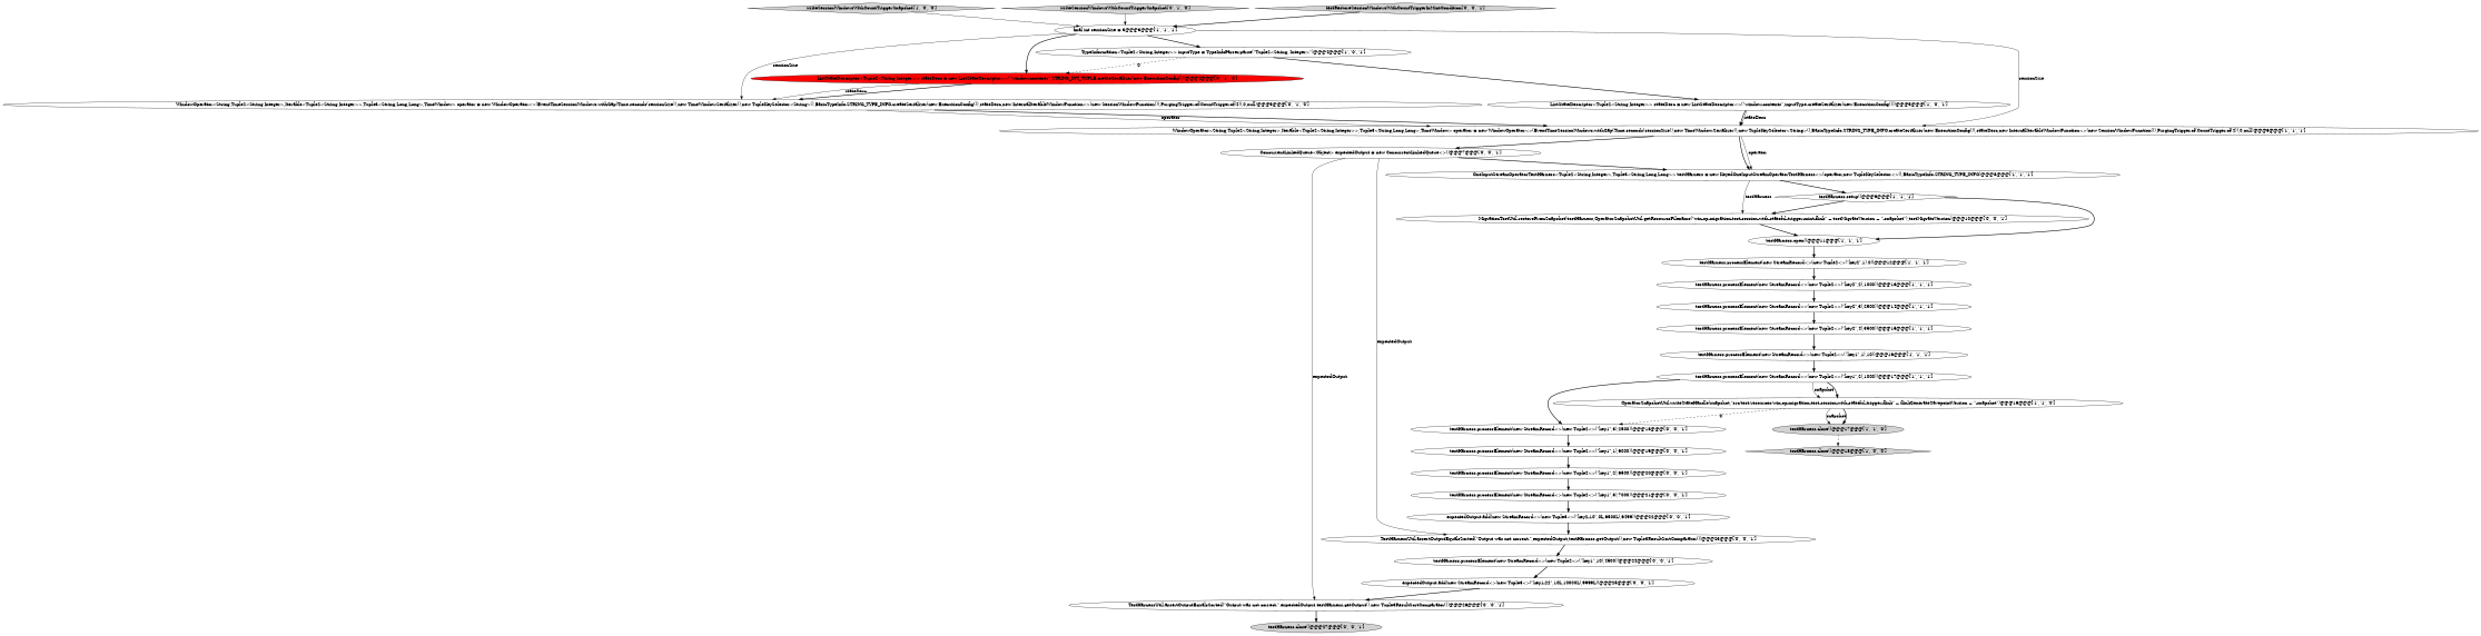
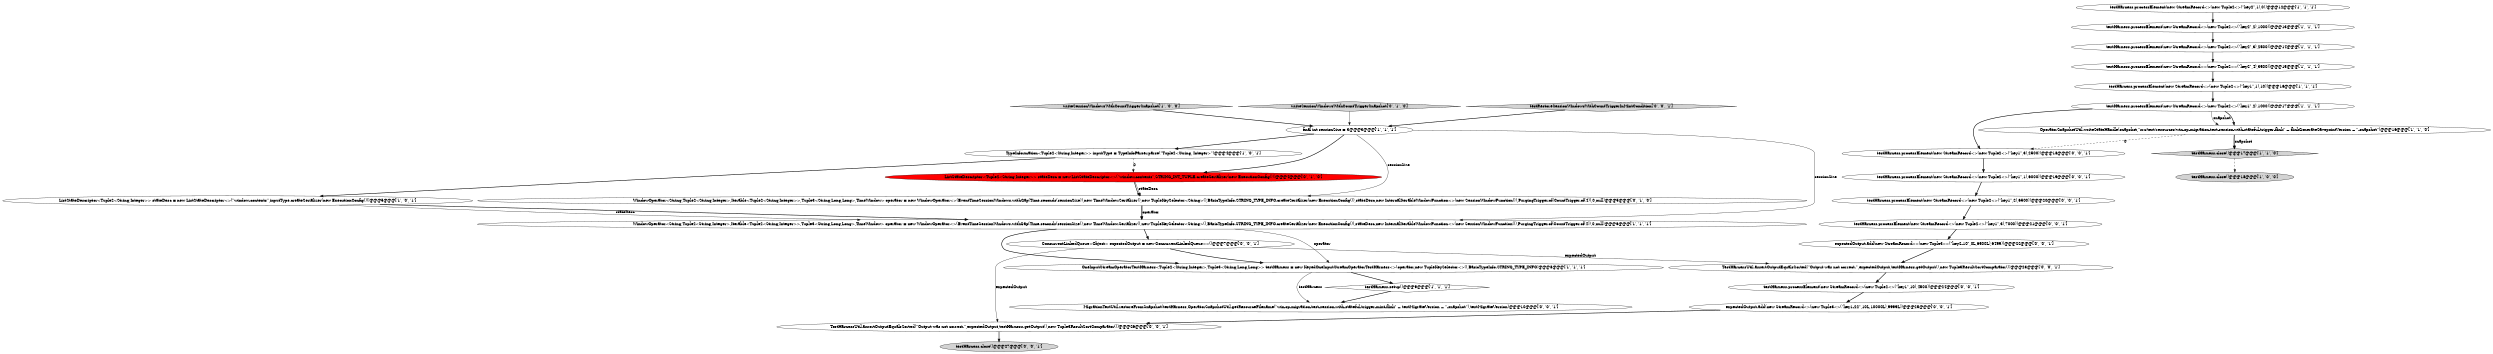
  digraph {
    node [fillcolor=white shape=ellipse style=filled]
    edge [style=bold]
    n1 [label="testHarness.processElement(new StreamRecord<>(new Tuple2<>(\"key1\",1),6000))@@@19@@@['0', '0', '1']"]
    n2 [label="testHarness.processElement(new StreamRecord<>(new Tuple2<>(\"key1\",2),6500))@@@20@@@['0', '0', '1']"]
    n3 [label="testHarness.processElement(new StreamRecord<>(new Tuple2<>(\"key1\",3),7000))@@@21@@@['0', '0', '1']"]
    n4 [fillcolor=lightgray label="testHarness.close()@@@27@@@['0', '0', '1']"]
    n5 [label="expectedOutput.add(new StreamRecord<>(new Tuple3<>(\"key2-10\",0L,6500L),6499))@@@22@@@['0', '0', '1']"]
    n6 [fillcolor=red label="ListStateDescriptor<Tuple2<String,Integer>> stateDesc = new ListStateDescriptor<>(\"window-contents\",STRING_INT_TUPLE.createSerializer(new ExecutionConfig()))@@@4@@@['0', '1', '0']"]
    n7 [label="WindowOperator<String,Tuple2<String,Integer>,Iterable<Tuple2<String,Integer>>,Tuple3<String,Long,Long>,TimeWindow> operator = new WindowOperator<>(EventTimeSessionWindows.withGap(Time.seconds(sessionSize)),new TimeWindow.Serializer(),new TupleKeySelector<String>(),BasicTypeInfo.STRING_TYPE_INFO.createSerializer(new ExecutionConfig()),stateDesc,new InternalIterableWindowFunction<>(new SessionWindowFunction()),PurgingTrigger.of(CountTrigger.of(4)),0,null)@@@5@@@['0', '1', '0']"]
    n8 [label="WindowOperator<String,Tuple2<String,Integer>,Iterable<Tuple2<String,Integer>>,Tuple3<String,Long,Long>,TimeWindow> operator = new WindowOperator<>(EventTimeSessionWindows.withGap(Time.seconds(sessionSize)),new TimeWindow.Serializer(),new TupleKeySelector<String>(),BasicTypeInfo.STRING_TYPE_INFO.createSerializer(new ExecutionConfig()),stateDesc,new InternalIterableWindowFunction<>(new SessionWindowFunction()),PurgingTrigger.of(CountTrigger.of(4)),0,null)@@@6@@@['1', '1', '1']"]
    n9 [label="OneInputStreamOperatorTestHarness<Tuple2<String,Integer>,Tuple3<String,Long,Long>> testHarness = new KeyedOneInputStreamOperatorTestHarness<>(operator,new TupleKeySelector<>(),BasicTypeInfo.STRING_TYPE_INFO)@@@8@@@['1', '1', '1']"]
    n10 [label="ConcurrentLinkedQueue<Object> expectedOutput = new ConcurrentLinkedQueue<>()@@@7@@@['0', '0', '1']"]
    n11 [label="TestHarnessUtil.assertOutputEqualsSorted(\"Output was not correct.\",expectedOutput,testHarness.getOutput(),new Tuple3ResultSortComparator())@@@23@@@['0', '0', '1']"]
    n12 [label="testHarness.processElement(new StreamRecord<>(new Tuple2<>(\"key2\",3),2500))@@@14@@@['1', '1', '1']"]
    n13 [label="testHarness.processElement(new StreamRecord<>(new Tuple2<>(\"key2\",4),3500))@@@15@@@['1', '1', '1']"]
    n14 [label="testHarness.processElement(new StreamRecord<>(new Tuple2<>(\"key1\",1),10))@@@16@@@['1', '1', '1']"]
-   n15 [fillcolor=lightgray label="testHarness.close()@@@17@@@['1', '1', '0']"]
-   n16 [fillcolor=lightgray label="testHarness.close()@@@18@@@['1', '0', '0']" shape=diamond]
+   n15 [fillcolor=lightgray label="testHarness.close()@@@17@@@['1', '1', '0']" shape=diamond]
+   n16 [fillcolor=lightgray label="testHarness.close()@@@18@@@['1', '0', '0']"]
    n17 [label="testHarness.processElement(new StreamRecord<>(new Tuple2<>(\"key1\",2),1000))@@@17@@@['1', '1', '1']"]
    n18 [label="testHarness.processElement(new StreamRecord<>(new Tuple2<>(\"key1\",3),2500))@@@18@@@['0', '0', '1']"]
    n19 [label="OperatorSnapshotUtil.writeStateHandle(snapshot,\"src/test/resources/win-op-migration-test-session-with-stateful-trigger-flink\" + flinkGenerateSavepointVersion + \"-snapshot\")@@@16@@@['1', '1', '0']"]
    n20 [label="MigrationTestUtil.restoreFromSnapshot(testHarness,OperatorSnapshotUtil.getResourceFilename(\"win-op-migration-test-session-with-stateful-trigger-mint-flink\" + testMigrateVersion + \"-snapshot\"),testMigrateVersion)@@@10@@@['0', '0', '1']"]
    n21 [label="testHarness.setup()@@@9@@@['1', '1', '1']" shape=diamond]
    n22 [label="TestHarnessUtil.assertOutputEqualsSorted(\"Output was not correct.\",expectedOutput,testHarness.getOutput(),new Tuple3ResultSortComparator())@@@26@@@['0', '0', '1']"]
    n23 [fillcolor=lightgray label="writeSessionWindowsWithCountTriggerSnapshot['1', '0', '0']" shape=diamond]
    n24 [label="final int sessionSize = 3@@@3@@@['1', '1', '1']"]
    n25 [label="TypeInformation<Tuple2<String,Integer>> inputType = TypeInfoParser.parse(\"Tuple2<String, Integer>\")@@@4@@@['1', '0', '1']"]
    n26 [label="ListStateDescriptor<Tuple2<String,Integer>> stateDesc = new ListStateDescriptor<>(\"window-contents\",inputType.createSerializer(new ExecutionConfig()))@@@5@@@['1', '0', '1']"]
    n27 [label="testHarness.processElement(new StreamRecord<>(new Tuple2<>(\"key1\",10),4500))@@@24@@@['0', '0', '1']"]
    n28 [label="testHarness.processElement(new StreamRecord<>(new Tuple2<>(\"key2\",2),1000))@@@13@@@['1', '1', '1']"]
-   n29 [label="testHarness.open()@@@11@@@['1', '1', '1']"]
    n30 [label="testHarness.processElement(new StreamRecord<>(new Tuple2<>(\"key2\",1),0))@@@12@@@['1', '1', '1']"]
    n31 [fillcolor=lightgray label="writeSessionWindowsWithCountTriggerSnapshot['0', '1', '0']" shape=diamond]
    n32 [label="expectedOutput.add(new StreamRecord<>(new Tuple3<>(\"key1-22\",10L,10000L),9999L))@@@25@@@['0', '0', '1']"]
    n33 [fillcolor=lightgray label="testRestoreSessionWindowsWithCountTriggerInMintCondition['0', '0', '1']" shape=diamond]
    n1 -> n2
    n2 -> n3
    n3 -> n5
    n5 -> n11
    n6 -> n7
    n6 -> n7 [label=stateDesc style=solid]
    n7 -> n8
    n7 -> n8 [label=operator style=solid]
    n8 -> n9 [label=operator style=solid]
    n8 -> n9
    n8 -> n10
    n9 -> n20 [label=testHarness style=solid]
    n9 -> n21
    n10 -> n9
    n10 -> n11 [label=expectedOutput style=solid]
    n10 -> n22 [label=expectedOutput style=solid]
    n11 -> n27
    n12 -> n13
    n13 -> n14
    n14 -> n17
    n15 -> n16 [style=dashed]
    n17 -> n18
    n17 -> n19 [label=snapshot style=solid]
    n17 -> n19
    n18 -> n1
    n19 -> n15 [label=snapshot style=solid]
    n19 -> n15
    n19 -> n18 [label=0 style=dashed]
-   n20 -> n29
    n21 -> n20
-   n21 -> n29
    n22 -> n4
-   n23 -> n24 [style=solid]
+   n23 -> n24
    n24 -> n6
    n24 -> n7 [label=sessionSize style=solid]
    n24 -> n8 [label=sessionSize style=solid]
    n24 -> n25
    n25 -> n6 [label=0 style=dashed]
    n25 -> n26
    n26 -> n8
    n26 -> n8 [label=stateDesc style=solid]
    n27 -> n32
    n28 -> n12
-   n29 -> n30
    n30 -> n28
    n31 -> n24 [style=solid]
    n32 -> n22
    n33 -> n24
  }
